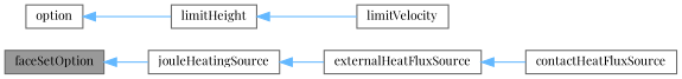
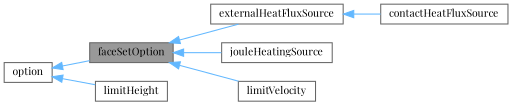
  digraph {
    fontname="Playfair Display"
    rankdir=LR
    node [color=gray40 fillcolor=white fontname="Playfair Display" fontsize=10 shape=box style=filled]
    edge [color=steelblue1 dir=back fontname="Playfair Display" fontsize=10 labelfontname=Helvetica labelfontsize=10 style=solid]
    n1 [fillcolor=grey60 fontcolor=black height=0.2 label=faceSetOption width=0.4]
    n2 [height=0.2 label=externalHeatFluxSource width=0.4]
    n3 [height=0.2 label=jouleHeatingSource width=0.4]
    n4 [height=0.2 label=limitVelocity width=0.4]
    n5 [height=0.2 label=contactHeatFluxSource width=0.4]
    n6 [height=0.2 label=limitHeight width=0.4]
    n7 [height=0.2 label=option width=0.4]
-   n3 -> n2
+   n1 -> n2
    n1 -> n3
-   n6 -> n4
+   n1 -> n4
    n2 -> n5
+   n7 -> n1
    n7 -> n6
  }
